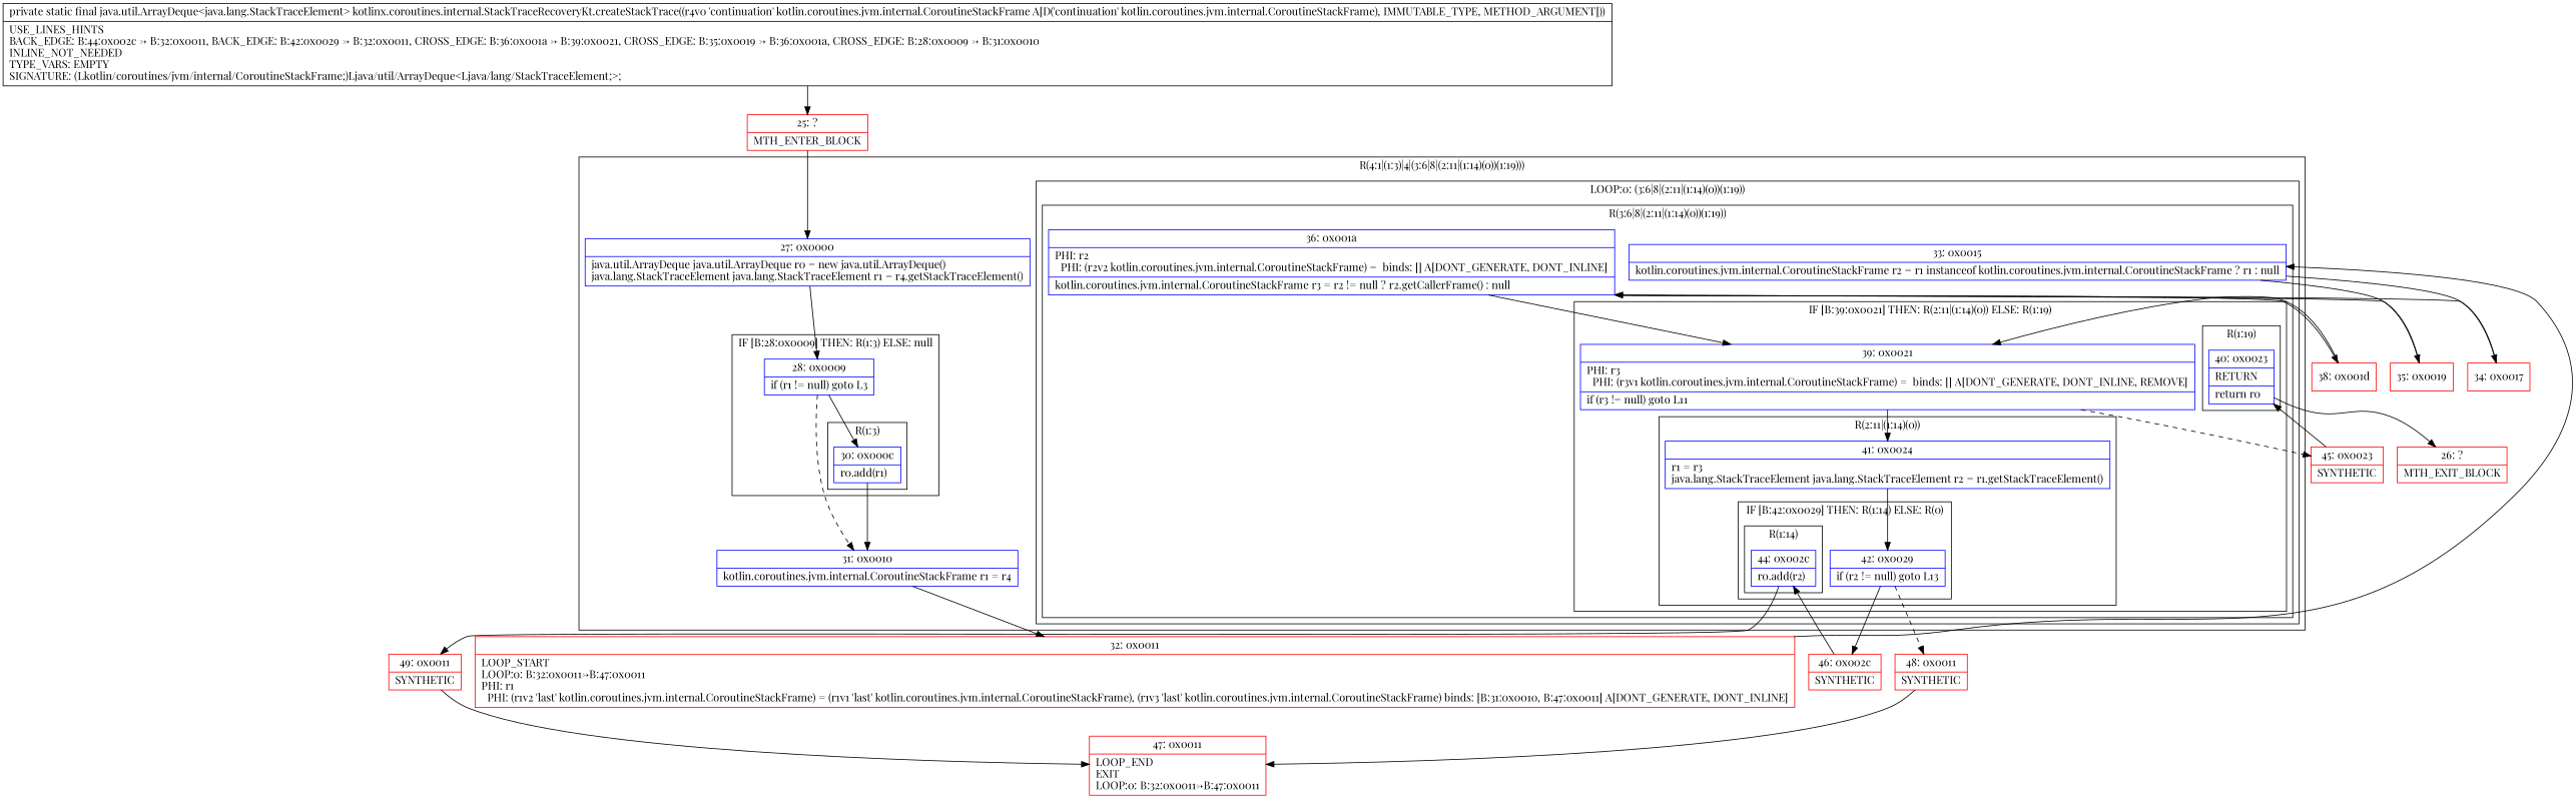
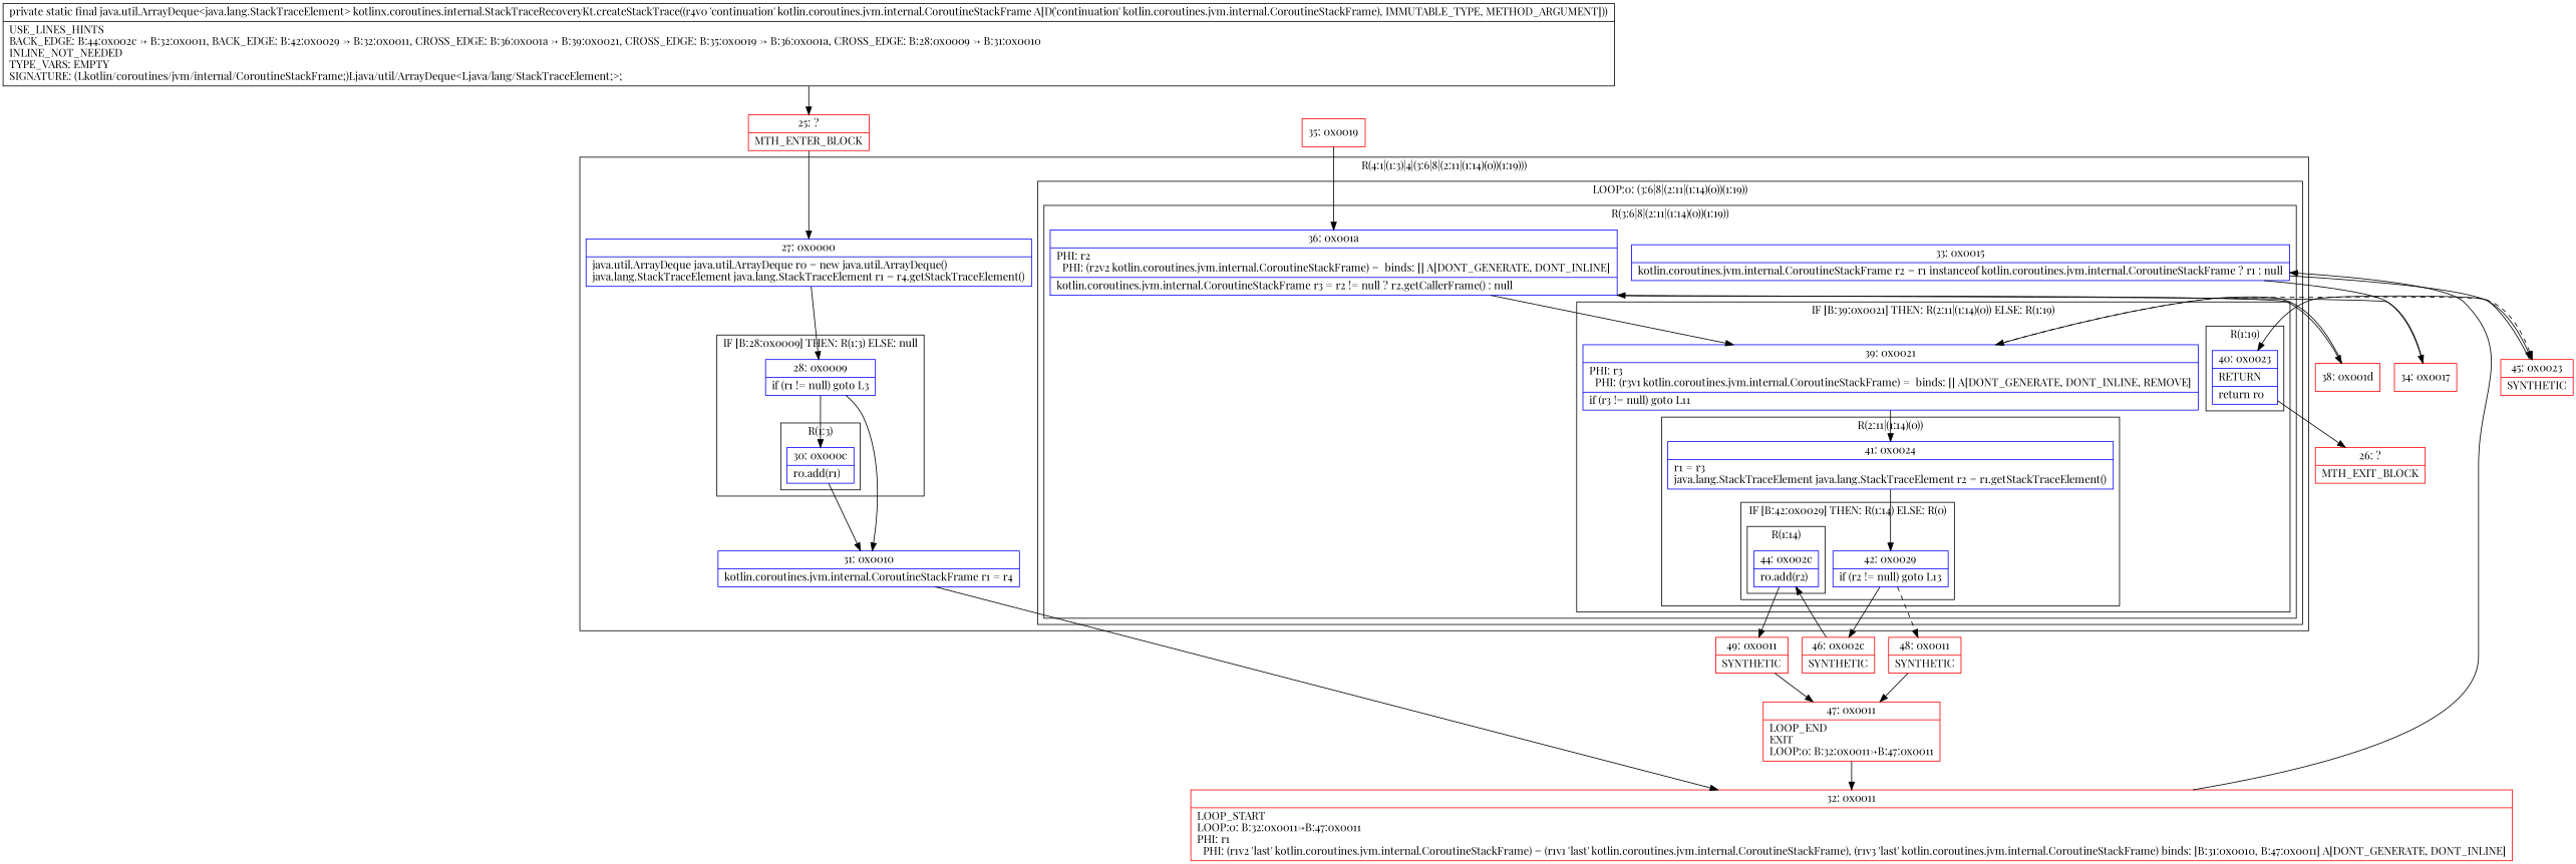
  digraph {
    fontname="Playfair Display"
    node [color=blue fontname="Playfair Display" shape=record]
    edge [fontname="Playfair Display"]
    n1 [label="{30\:\ 0x000c|r0.add(r1)\l}"]
    n2 [label="{28\:\ 0x0009|if (r1 != null) goto L3\l}"]
    n3 [label="{44\:\ 0x002c|r0.add(r2)\l}"]
    n4 [label="{42\:\ 0x0029|if (r2 != null) goto L13\l}"]
    n5 [label="{41\:\ 0x0024|r1 = r3\ljava.lang.StackTraceElement java.lang.StackTraceElement r2 = r1.getStackTraceElement()\l}"]
    n6 [label="{40\:\ 0x0023|RETURN\l|return r0\l}"]
    n7 [label="{39\:\ 0x0021|PHI: r3 \l  PHI: (r3v1 kotlin.coroutines.jvm.internal.CoroutineStackFrame) =  binds: [] A[DONT_GENERATE, DONT_INLINE, REMOVE]\l|if (r3 != null) goto L11\l}"]
    n8 [label="{33\:\ 0x0015|kotlin.coroutines.jvm.internal.CoroutineStackFrame r2 = r1 instanceof kotlin.coroutines.jvm.internal.CoroutineStackFrame ? r1 : null\l}"]
    n9 [label="{36\:\ 0x001a|PHI: r2 \l  PHI: (r2v2 kotlin.coroutines.jvm.internal.CoroutineStackFrame) =  binds: [] A[DONT_GENERATE, DONT_INLINE]\l|kotlin.coroutines.jvm.internal.CoroutineStackFrame r3 = r2 != null ? r2.getCallerFrame() : null\l}"]
    n10 [label="{27\:\ 0x0000|java.util.ArrayDeque java.util.ArrayDeque r0 = new java.util.ArrayDeque()\ljava.lang.StackTraceElement java.lang.StackTraceElement r1 = r4.getStackTraceElement()\l}"]
    n11 [label="{31\:\ 0x0010|kotlin.coroutines.jvm.internal.CoroutineStackFrame r1 = r4\l}"]
    n12 [color=red label="{49\:\ 0x0011|SYNTHETIC\l}"]
    n13 [color=red label="{46\:\ 0x002c|SYNTHETIC\l}"]
    n14 [color=red label="{48\:\ 0x0011|SYNTHETIC\l}"]
    n15 [color=red label="{26\:\ ?|MTH_EXIT_BLOCK\l}"]
    n16 [color=red label="{45\:\ 0x0023|SYNTHETIC\l}"]
    n17 [color=red label="{34\:\ 0x0017}"]
    n18 [color=red label="{35\:\ 0x0019}"]
    n19 [color=red label="{38\:\ 0x001d}"]
    n20 [color=red label="{32\:\ 0x0011|LOOP_START\lLOOP:0: B:32:0x0011\-\>B:47:0x0011\lPHI: r1 \l  PHI: (r1v2 'last' kotlin.coroutines.jvm.internal.CoroutineStackFrame) = (r1v1 'last' kotlin.coroutines.jvm.internal.CoroutineStackFrame), (r1v3 'last' kotlin.coroutines.jvm.internal.CoroutineStackFrame) binds: [B:31:0x0010, B:47:0x0011] A[DONT_GENERATE, DONT_INLINE]\l}"]
    n21 [color=red label="{47\:\ 0x0011|LOOP_END\lEXIT\lLOOP:0: B:32:0x0011\-\>B:47:0x0011\l}"]
    n22 [color=red label="{25\:\ ?|MTH_ENTER_BLOCK\l}"]
    n23 [label="{private static final java.util.ArrayDeque\<java.lang.StackTraceElement\> kotlinx.coroutines.internal.StackTraceRecoveryKt.createStackTrace((r4v0 'continuation' kotlin.coroutines.jvm.internal.CoroutineStackFrame A[D('continuation' kotlin.coroutines.jvm.internal.CoroutineStackFrame), IMMUTABLE_TYPE, METHOD_ARGUMENT]))  | USE_LINES_HINTS\lBACK_EDGE: B:44:0x002c \-\> B:32:0x0011, BACK_EDGE: B:42:0x0029 \-\> B:32:0x0011, CROSS_EDGE: B:36:0x001a \-\> B:39:0x0021, CROSS_EDGE: B:35:0x0019 \-\> B:36:0x001a, CROSS_EDGE: B:28:0x0009 \-\> B:31:0x0010\lINLINE_NOT_NEEDED\lTYPE_VARS: EMPTY\lSIGNATURE: (Lkotlin\/coroutines\/jvm\/internal\/CoroutineStackFrame;)Ljava\/util\/ArrayDeque\<Ljava\/lang\/StackTraceElement;\>;\l}" color=""]
    subgraph cluster_1 {
      label="R(4:1|(1:3)|4|(3:6|8|(2:11|(1:14)(0))(1:19)))"
      n10
      n11
      subgraph cluster_2 {
        label="IF [B:28:0x0009] THEN: R(1:3) ELSE: null"
        n2
        subgraph cluster_3 {
          label="R(1:3)"
          n1
        }
      }
      subgraph cluster_4 {
        label="LOOP:0: (3:6|8|(2:11|(1:14)(0))(1:19))"
        subgraph cluster_5 {
          label="R(3:6|8|(2:11|(1:14)(0))(1:19))"
          n8
          n9
          subgraph cluster_6 {
            label="IF [B:39:0x0021] THEN: R(2:11|(1:14)(0)) ELSE: R(1:19)"
            n7
            subgraph cluster_7 {
              label="R(2:11|(1:14)(0))"
              n5
              subgraph cluster_8 {
                label="IF [B:42:0x0029] THEN: R(1:14) ELSE: R(0)"
                n4
                subgraph cluster_9 {
                  label="R(1:14)"
                  n3
                }
                subgraph cluster_10 {
                  label="R(0)"
                }
              }
            }
            subgraph cluster_11 {
              label="R(1:19)"
              n6
            }
          }
        }
      }
    }
    n1 -> n11
    n2 -> n1
-   n2 -> n11 [style=dashed]
+   n2 -> n11 [style=solid]
    n3 -> n12
    n4 -> n13
    n4 -> n14 [style=dashed]
    n5 -> n4
    n6 -> n15
    n7 -> n5
    n7 -> n16 [style=dashed]
    n8 -> n17
-   n8 -> n18
+   n8 -> n16
    n9 -> n7
    n9 -> n19
    n10 -> n2
    n11 -> n20
    n12 -> n21
    n13 -> n3
    n14 -> n21
    n16 -> n6
    n17 -> n9
    n18 -> n9
    n19 -> n7
    n20 -> n8
+   n21 -> n20
    n22 -> n10
    n23 -> n22
  }
